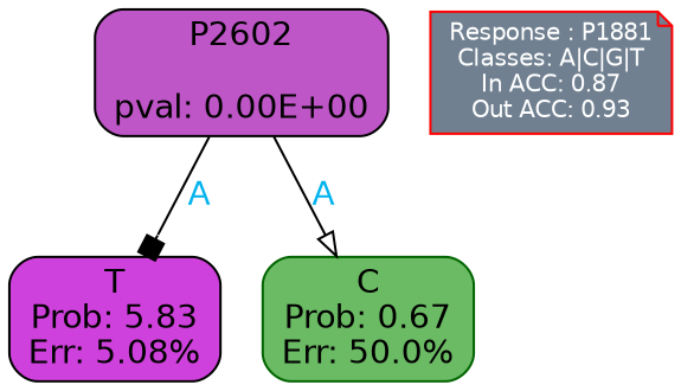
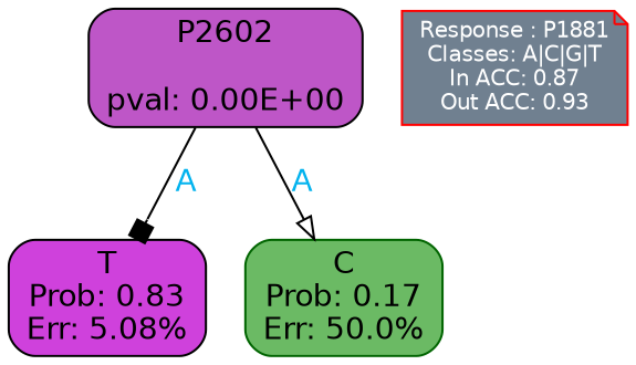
  digraph {
    ranksep=equally
    splines=polylines
    node [color=black fontname=helvetica shape=box style="filled, rounded"]
    edge [fontcolor=deepskyblue2 fontname=helvetica]
-   n1 [fillcolor="#cf41dc" label="T\nProb: 5.83\nErr: 5.08%"]
-   n2 [color=darkgreen fillcolor="#6bba64" label="C\nProb: 0.67\nErr: 50.0%"]
+   n1 [fillcolor="#cf41dc" label="T\nProb: 0.83\nErr: 5.08%"]
+   n2 [color=darkgreen fillcolor="#6bba64" label="C\nProb: 0.17\nErr: 50.0%"]
    n3 [align=left color=red fillcolor=slategray fontcolor=white fontsize=10 label="Response : P1881\nClasses: A|C|G|T\nIn ACC: 0.87\nOut ACC: 0.93\n" shape=note style=filled]
    n4 [fillcolor="#be56c7" label="P2602\n\npval: 0.00E+00"]
    subgraph sub_1 {
      rank=same
      n1
      n2
    }
    subgraph sub_2 {
      rank=same
      n3
      n4
    }
    n4 -> n1 [arrowhead=box label=A]
    n4 -> n2 [arrowhead=onormal label=A]
  }
